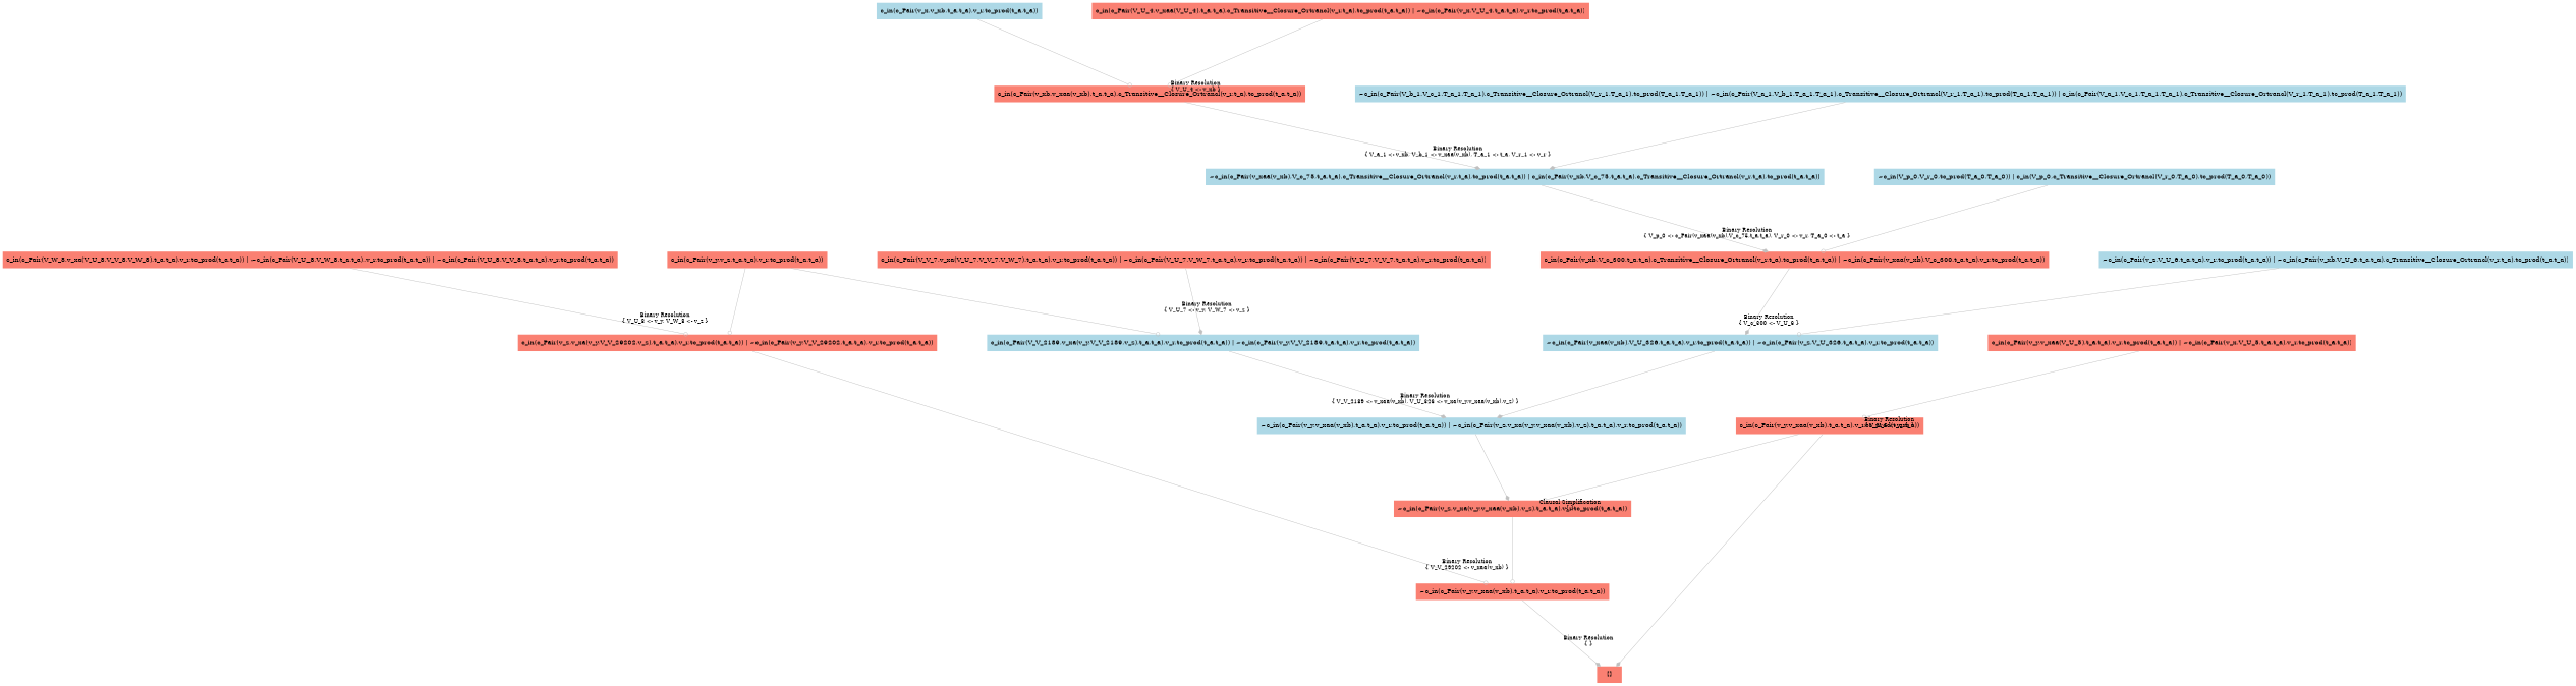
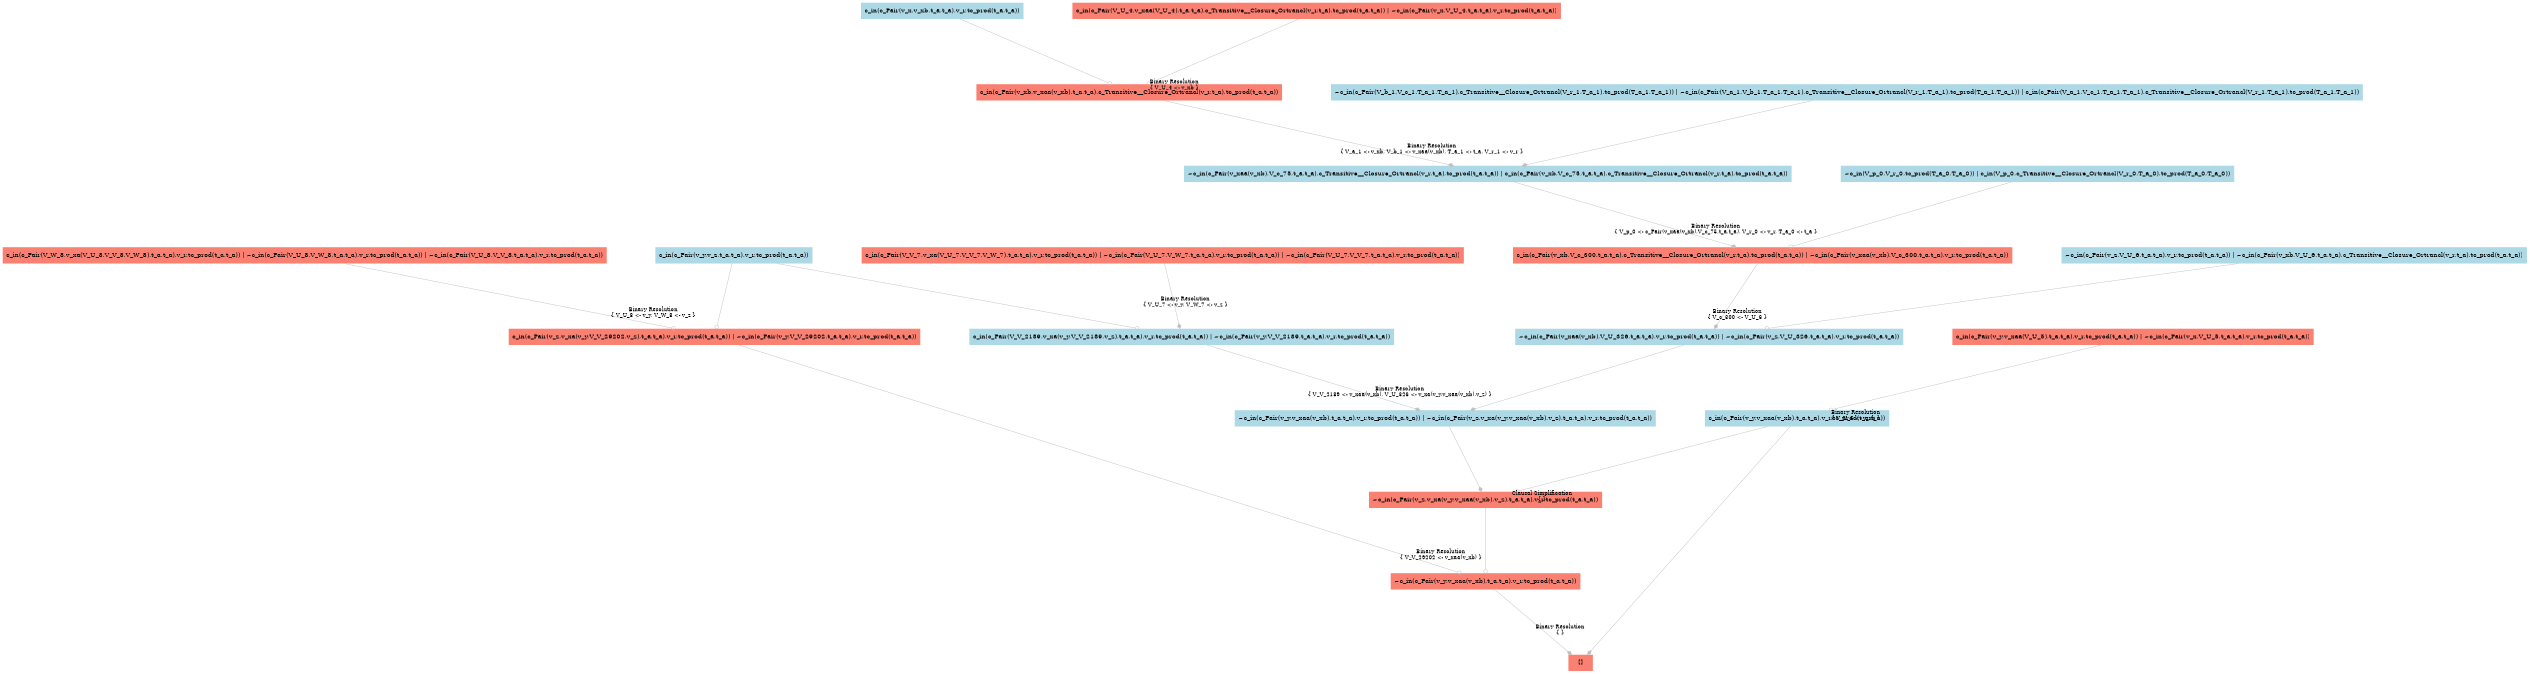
  digraph {
    nodesep=1.5
    ranksep=2
    node [fillcolor=salmon shape=plaintext style=filled]
    edge [arrowhead=odot color=gray labeldistance=6 labelfontcolor=black labelfontsize=12]
    "~c_in(c_Pair(v_y,v_xaa(v_xb),t_a,t_a),v_r,tc_prod(t_a,t_a))"
    "[]"
    "c_in(c_Pair(v_z,v_xa(v_y,V_V_29202,v_z),t_a,t_a),v_r,tc_prod(t_a,t_a)) | ~c_in(c_Pair(v_y,V_V_29202,t_a,t_a),v_r,tc_prod(t_a,t_a))"
    "c_in(c_Pair(V_W_8,v_xa(V_U_8,V_V_8,V_W_8),t_a,t_a),v_r,tc_prod(t_a,t_a)) | ~c_in(c_Pair(V_U_8,V_W_8,t_a,t_a),v_r,tc_prod(t_a,t_a)) | ~c_in(c_Pair(V_U_8,V_V_8,t_a,t_a),v_r,tc_prod(t_a,t_a))"
-   "c_in(c_Pair(v_y,v_z,t_a,t_a),v_r,tc_prod(t_a,t_a))"
+   "c_in(c_Pair(v_y,v_z,t_a,t_a),v_r,tc_prod(t_a,t_a))" [fillcolor=lightblue]
    "c_in(c_Pair(V_V_2189,v_xa(v_y,V_V_2189,v_z),t_a,t_a),v_r,tc_prod(t_a,t_a)) | ~c_in(c_Pair(v_y,V_V_2189,t_a,t_a),v_r,tc_prod(t_a,t_a))" [fillcolor=lightblue]
    "~c_in(c_Pair(v_y,v_xaa(v_xb),t_a,t_a),v_r,tc_prod(t_a,t_a)) | ~c_in(c_Pair(v_z,v_xa(v_y,v_xaa(v_xb),v_z),t_a,t_a),v_r,tc_prod(t_a,t_a))" [fillcolor=lightblue]
    "~c_in(c_Pair(v_z,v_xa(v_y,v_xaa(v_xb),v_z),t_a,t_a),v_r,tc_prod(t_a,t_a))"
-   "c_in(c_Pair(v_y,v_xaa(v_xb),t_a,t_a),v_r,tc_prod(t_a,t_a))"
+   "c_in(c_Pair(v_y,v_xaa(v_xb),t_a,t_a),v_r,tc_prod(t_a,t_a))" [fillcolor=lightblue]
    "c_in(c_Pair(v_y,v_xaa(V_U_5),t_a,t_a),v_r,tc_prod(t_a,t_a)) | ~c_in(c_Pair(v_x,V_U_5,t_a,t_a),v_r,tc_prod(t_a,t_a))"
    "c_in(c_Pair(v_x,v_xb,t_a,t_a),v_r,tc_prod(t_a,t_a))" [fillcolor=lightblue]
    "c_in(c_Pair(v_xb,v_xaa(v_xb),t_a,t_a),c_Transitive__Closure_Ortrancl(v_r,t_a),tc_prod(t_a,t_a))"
    "~c_in(c_Pair(v_xaa(v_xb),V_c_75,t_a,t_a),c_Transitive__Closure_Ortrancl(v_r,t_a),tc_prod(t_a,t_a)) | c_in(c_Pair(v_xb,V_c_75,t_a,t_a),c_Transitive__Closure_Ortrancl(v_r,t_a),tc_prod(t_a,t_a))" [fillcolor=lightblue]
    "c_in(c_Pair(V_V_7,v_xa(V_U_7,V_V_7,V_W_7),t_a,t_a),v_r,tc_prod(t_a,t_a)) | ~c_in(c_Pair(V_U_7,V_W_7,t_a,t_a),v_r,tc_prod(t_a,t_a)) | ~c_in(c_Pair(V_U_7,V_V_7,t_a,t_a),v_r,tc_prod(t_a,t_a))"
    "~c_in(c_Pair(v_xaa(v_xb),V_U_326,t_a,t_a),v_r,tc_prod(t_a,t_a)) | ~c_in(c_Pair(v_z,V_U_326,t_a,t_a),v_r,tc_prod(t_a,t_a))" [fillcolor=lightblue]
    "c_in(c_Pair(v_xb,V_c_300,t_a,t_a),c_Transitive__Closure_Ortrancl(v_r,t_a),tc_prod(t_a,t_a)) | ~c_in(c_Pair(v_xaa(v_xb),V_c_300,t_a,t_a),v_r,tc_prod(t_a,t_a))"
    "c_in(c_Pair(V_U_4,v_xaa(V_U_4),t_a,t_a),c_Transitive__Closure_Ortrancl(v_r,t_a),tc_prod(t_a,t_a)) | ~c_in(c_Pair(v_x,V_U_4,t_a,t_a),v_r,tc_prod(t_a,t_a))"
    "~c_in(c_Pair(V_b_1,V_c_1,T_a_1,T_a_1),c_Transitive__Closure_Ortrancl(V_r_1,T_a_1),tc_prod(T_a_1,T_a_1)) | ~c_in(c_Pair(V_a_1,V_b_1,T_a_1,T_a_1),c_Transitive__Closure_Ortrancl(V_r_1,T_a_1),tc_prod(T_a_1,T_a_1)) | c_in(c_Pair(V_a_1,V_c_1,T_a_1,T_a_1),c_Transitive__Closure_Ortrancl(V_r_1,T_a_1),tc_prod(T_a_1,T_a_1))" [fillcolor=lightblue]
    "~c_in(V_p_0,V_r_0,tc_prod(T_a_0,T_a_0)) | c_in(V_p_0,c_Transitive__Closure_Ortrancl(V_r_0,T_a_0),tc_prod(T_a_0,T_a_0))" [fillcolor=lightblue]
    "~c_in(c_Pair(v_z,V_U_6,t_a,t_a),v_r,tc_prod(t_a,t_a)) | ~c_in(c_Pair(v_xb,V_U_6,t_a,t_a),c_Transitive__Closure_Ortrancl(v_r,t_a),tc_prod(t_a,t_a))" [fillcolor=lightblue]
    "~c_in(c_Pair(v_y,v_xaa(v_xb),t_a,t_a),v_r,tc_prod(t_a,t_a))" -> "[]" [arrowhead=diamond headlabel="Binary Resolution\n{ }"]
    "c_in(c_Pair(v_z,v_xa(v_y,V_V_29202,v_z),t_a,t_a),v_r,tc_prod(t_a,t_a)) | ~c_in(c_Pair(v_y,V_V_29202,t_a,t_a),v_r,tc_prod(t_a,t_a))" -> "~c_in(c_Pair(v_y,v_xaa(v_xb),t_a,t_a),v_r,tc_prod(t_a,t_a))" [headlabel="Binary Resolution\n{ V_V_29202 <- v_xaa(v_xb) }"]
    "c_in(c_Pair(V_W_8,v_xa(V_U_8,V_V_8,V_W_8),t_a,t_a),v_r,tc_prod(t_a,t_a)) | ~c_in(c_Pair(V_U_8,V_W_8,t_a,t_a),v_r,tc_prod(t_a,t_a)) | ~c_in(c_Pair(V_U_8,V_V_8,t_a,t_a),v_r,tc_prod(t_a,t_a))" -> "c_in(c_Pair(v_z,v_xa(v_y,V_V_29202,v_z),t_a,t_a),v_r,tc_prod(t_a,t_a)) | ~c_in(c_Pair(v_y,V_V_29202,t_a,t_a),v_r,tc_prod(t_a,t_a))" [headlabel="Binary Resolution\n{ V_U_8 <- v_y, V_W_8 <- v_z }"]
    "c_in(c_Pair(v_y,v_z,t_a,t_a),v_r,tc_prod(t_a,t_a))" -> "c_in(c_Pair(v_z,v_xa(v_y,V_V_29202,v_z),t_a,t_a),v_r,tc_prod(t_a,t_a)) | ~c_in(c_Pair(v_y,V_V_29202,t_a,t_a),v_r,tc_prod(t_a,t_a))" [labeldistance="" labelfontcolor="" labelfontsize=""]
    "c_in(c_Pair(v_y,v_z,t_a,t_a),v_r,tc_prod(t_a,t_a))" -> "c_in(c_Pair(V_V_2189,v_xa(v_y,V_V_2189,v_z),t_a,t_a),v_r,tc_prod(t_a,t_a)) | ~c_in(c_Pair(v_y,V_V_2189,t_a,t_a),v_r,tc_prod(t_a,t_a))" [labeldistance="" labelfontcolor="" labelfontsize=""]
    "c_in(c_Pair(V_V_2189,v_xa(v_y,V_V_2189,v_z),t_a,t_a),v_r,tc_prod(t_a,t_a)) | ~c_in(c_Pair(v_y,V_V_2189,t_a,t_a),v_r,tc_prod(t_a,t_a))" -> "~c_in(c_Pair(v_y,v_xaa(v_xb),t_a,t_a),v_r,tc_prod(t_a,t_a)) | ~c_in(c_Pair(v_z,v_xa(v_y,v_xaa(v_xb),v_z),t_a,t_a),v_r,tc_prod(t_a,t_a))" [arrowhead=diamond headlabel="Binary Resolution\n{ V_V_2189 <- v_xaa(v_xb), V_U_326 <- v_xa(v_y,v_xaa(v_xb),v_z) }"]
    "~c_in(c_Pair(v_y,v_xaa(v_xb),t_a,t_a),v_r,tc_prod(t_a,t_a)) | ~c_in(c_Pair(v_z,v_xa(v_y,v_xaa(v_xb),v_z),t_a,t_a),v_r,tc_prod(t_a,t_a))" -> "~c_in(c_Pair(v_z,v_xa(v_y,v_xaa(v_xb),v_z),t_a,t_a),v_r,tc_prod(t_a,t_a))" [arrowhead=diamond labeldistance="" labelfontcolor="" labelfontsize=""]
    "~c_in(c_Pair(v_z,v_xa(v_y,v_xaa(v_xb),v_z),t_a,t_a),v_r,tc_prod(t_a,t_a))" -> "~c_in(c_Pair(v_y,v_xaa(v_xb),t_a,t_a),v_r,tc_prod(t_a,t_a))" [labeldistance="" labelfontcolor="" labelfontsize=""]
    "c_in(c_Pair(v_y,v_xaa(v_xb),t_a,t_a),v_r,tc_prod(t_a,t_a))" -> "[]" [arrowhead=diamond labeldistance="" labelfontcolor="" labelfontsize=""]
    "c_in(c_Pair(v_y,v_xaa(v_xb),t_a,t_a),v_r,tc_prod(t_a,t_a))" -> "~c_in(c_Pair(v_z,v_xa(v_y,v_xaa(v_xb),v_z),t_a,t_a),v_r,tc_prod(t_a,t_a))" [headlabel="Clausal Simplification\n{ }"]
    "c_in(c_Pair(v_y,v_xaa(V_U_5),t_a,t_a),v_r,tc_prod(t_a,t_a)) | ~c_in(c_Pair(v_x,V_U_5,t_a,t_a),v_r,tc_prod(t_a,t_a))" -> "c_in(c_Pair(v_y,v_xaa(v_xb),t_a,t_a),v_r,tc_prod(t_a,t_a))" [headlabel="Binary Resolution\n{ V_U_5 <- v_xb }"]
    "c_in(c_Pair(v_x,v_xb,t_a,t_a),v_r,tc_prod(t_a,t_a))" -> "c_in(c_Pair(v_xb,v_xaa(v_xb),t_a,t_a),c_Transitive__Closure_Ortrancl(v_r,t_a),tc_prod(t_a,t_a))" [labeldistance="" labelfontcolor="" labelfontsize=""]
    "c_in(c_Pair(v_xb,v_xaa(v_xb),t_a,t_a),c_Transitive__Closure_Ortrancl(v_r,t_a),tc_prod(t_a,t_a))" -> "~c_in(c_Pair(v_xaa(v_xb),V_c_75,t_a,t_a),c_Transitive__Closure_Ortrancl(v_r,t_a),tc_prod(t_a,t_a)) | c_in(c_Pair(v_xb,V_c_75,t_a,t_a),c_Transitive__Closure_Ortrancl(v_r,t_a),tc_prod(t_a,t_a))" [arrowhead=diamond headlabel="Binary Resolution\n{ V_a_1 <- v_xb, V_b_1 <- v_xaa(v_xb), T_a_1 <- t_a, V_r_1 <- v_r }"]
    "~c_in(c_Pair(v_xaa(v_xb),V_c_75,t_a,t_a),c_Transitive__Closure_Ortrancl(v_r,t_a),tc_prod(t_a,t_a)) | c_in(c_Pair(v_xb,V_c_75,t_a,t_a),c_Transitive__Closure_Ortrancl(v_r,t_a),tc_prod(t_a,t_a))" -> "c_in(c_Pair(v_xb,V_c_300,t_a,t_a),c_Transitive__Closure_Ortrancl(v_r,t_a),tc_prod(t_a,t_a)) | ~c_in(c_Pair(v_xaa(v_xb),V_c_300,t_a,t_a),v_r,tc_prod(t_a,t_a))" [arrowhead=diamond headlabel="Binary Resolution\n{ V_p_0 <- c_Pair(v_xaa(v_xb),V_c_75,t_a,t_a), V_r_0 <- v_r, T_a_0 <- t_a }"]
    "c_in(c_Pair(V_V_7,v_xa(V_U_7,V_V_7,V_W_7),t_a,t_a),v_r,tc_prod(t_a,t_a)) | ~c_in(c_Pair(V_U_7,V_W_7,t_a,t_a),v_r,tc_prod(t_a,t_a)) | ~c_in(c_Pair(V_U_7,V_V_7,t_a,t_a),v_r,tc_prod(t_a,t_a))" -> "c_in(c_Pair(V_V_2189,v_xa(v_y,V_V_2189,v_z),t_a,t_a),v_r,tc_prod(t_a,t_a)) | ~c_in(c_Pair(v_y,V_V_2189,t_a,t_a),v_r,tc_prod(t_a,t_a))" [arrowhead=diamond headlabel="Binary Resolution\n{ V_U_7 <- v_y, V_W_7 <- v_z }"]
    "~c_in(c_Pair(v_xaa(v_xb),V_U_326,t_a,t_a),v_r,tc_prod(t_a,t_a)) | ~c_in(c_Pair(v_z,V_U_326,t_a,t_a),v_r,tc_prod(t_a,t_a))" -> "~c_in(c_Pair(v_y,v_xaa(v_xb),t_a,t_a),v_r,tc_prod(t_a,t_a)) | ~c_in(c_Pair(v_z,v_xa(v_y,v_xaa(v_xb),v_z),t_a,t_a),v_r,tc_prod(t_a,t_a))" [arrowhead=diamond labeldistance="" labelfontcolor="" labelfontsize=""]
    "c_in(c_Pair(v_xb,V_c_300,t_a,t_a),c_Transitive__Closure_Ortrancl(v_r,t_a),tc_prod(t_a,t_a)) | ~c_in(c_Pair(v_xaa(v_xb),V_c_300,t_a,t_a),v_r,tc_prod(t_a,t_a))" -> "~c_in(c_Pair(v_xaa(v_xb),V_U_326,t_a,t_a),v_r,tc_prod(t_a,t_a)) | ~c_in(c_Pair(v_z,V_U_326,t_a,t_a),v_r,tc_prod(t_a,t_a))" [arrowhead=diamond headlabel="Binary Resolution\n{ V_c_300 <- V_U_6 }"]
    "c_in(c_Pair(V_U_4,v_xaa(V_U_4),t_a,t_a),c_Transitive__Closure_Ortrancl(v_r,t_a),tc_prod(t_a,t_a)) | ~c_in(c_Pair(v_x,V_U_4,t_a,t_a),v_r,tc_prod(t_a,t_a))" -> "c_in(c_Pair(v_xb,v_xaa(v_xb),t_a,t_a),c_Transitive__Closure_Ortrancl(v_r,t_a),tc_prod(t_a,t_a))" [headlabel="Binary Resolution\n{ V_U_4 <- v_xb }"]
    "~c_in(c_Pair(V_b_1,V_c_1,T_a_1,T_a_1),c_Transitive__Closure_Ortrancl(V_r_1,T_a_1),tc_prod(T_a_1,T_a_1)) | ~c_in(c_Pair(V_a_1,V_b_1,T_a_1,T_a_1),c_Transitive__Closure_Ortrancl(V_r_1,T_a_1),tc_prod(T_a_1,T_a_1)) | c_in(c_Pair(V_a_1,V_c_1,T_a_1,T_a_1),c_Transitive__Closure_Ortrancl(V_r_1,T_a_1),tc_prod(T_a_1,T_a_1))" -> "~c_in(c_Pair(v_xaa(v_xb),V_c_75,t_a,t_a),c_Transitive__Closure_Ortrancl(v_r,t_a),tc_prod(t_a,t_a)) | c_in(c_Pair(v_xb,V_c_75,t_a,t_a),c_Transitive__Closure_Ortrancl(v_r,t_a),tc_prod(t_a,t_a))" [arrowhead=diamond labeldistance="" labelfontcolor="" labelfontsize=""]
    "~c_in(V_p_0,V_r_0,tc_prod(T_a_0,T_a_0)) | c_in(V_p_0,c_Transitive__Closure_Ortrancl(V_r_0,T_a_0),tc_prod(T_a_0,T_a_0))" -> "c_in(c_Pair(v_xb,V_c_300,t_a,t_a),c_Transitive__Closure_Ortrancl(v_r,t_a),tc_prod(t_a,t_a)) | ~c_in(c_Pair(v_xaa(v_xb),V_c_300,t_a,t_a),v_r,tc_prod(t_a,t_a))" [labeldistance="" labelfontcolor="" labelfontsize=""]
    "~c_in(c_Pair(v_z,V_U_6,t_a,t_a),v_r,tc_prod(t_a,t_a)) | ~c_in(c_Pair(v_xb,V_U_6,t_a,t_a),c_Transitive__Closure_Ortrancl(v_r,t_a),tc_prod(t_a,t_a))" -> "~c_in(c_Pair(v_xaa(v_xb),V_U_326,t_a,t_a),v_r,tc_prod(t_a,t_a)) | ~c_in(c_Pair(v_z,V_U_326,t_a,t_a),v_r,tc_prod(t_a,t_a))" [labeldistance="" labelfontcolor="" labelfontsize=""]
  }
